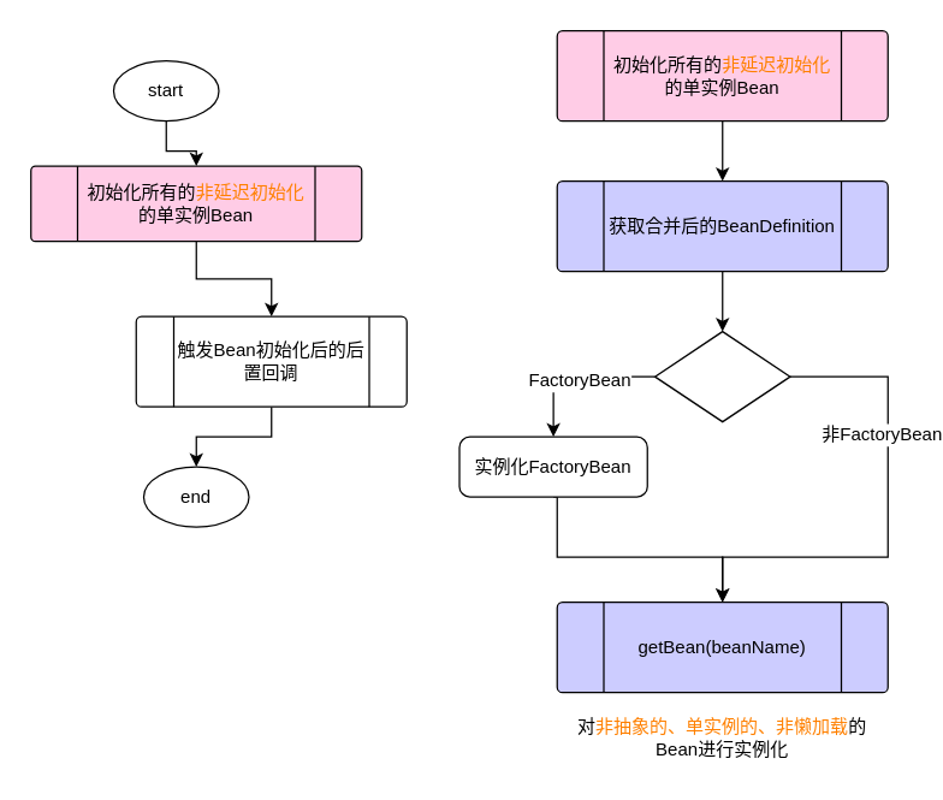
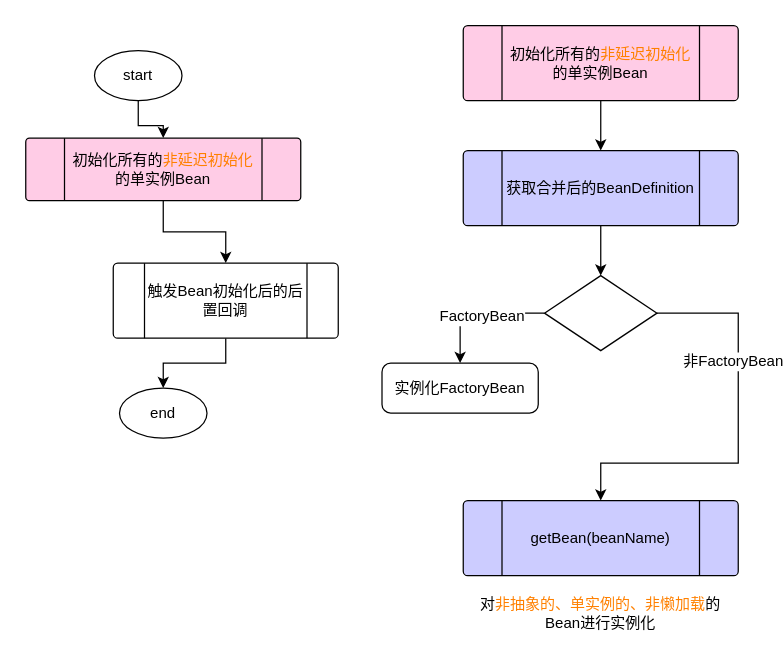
  <mxCell id="0" />
  <mxCell id="1" parent="0" />
  <mxCell id="2" style="edgeStyle=orthogonalEdgeStyle;rounded=0;orthogonalLoop=1;jettySize=auto;html=1;exitX=0.5;exitY=1;exitDx=0;exitDy=0;exitPerimeter=0;fontSize=12;" parent="1" source="3" target="8" edge="1"><mxGeometry relative="1" as="geometry"><mxPoint x="130" y="110" as="targetPoint" /></mxGeometry></mxCell>
  <mxCell id="3" value="&lt;font style=&quot;font-size: 12px;&quot;&gt;start&lt;/font&gt;" style="strokeWidth=1;html=1;shape=mxgraph.flowchart.start_1;whiteSpace=wrap;fontSize=12;" parent="1" vertex="1"><mxGeometry x="75" y="40" width="70" height="40" as="geometry" /></mxCell>
  <mxCell id="4" style="edgeStyle=orthogonalEdgeStyle;rounded=0;orthogonalLoop=1;jettySize=auto;html=1;exitX=0.5;exitY=1;exitDx=0;exitDy=0;entryX=0.5;entryY=0;entryDx=0;entryDy=0;fontSize=12;" parent="1" source="8" target="7" edge="1"><mxGeometry relative="1" as="geometry"><mxPoint x="130" y="180" as="sourcePoint" /><mxPoint x="130" y="210" as="targetPoint" /></mxGeometry></mxCell>
  <mxCell id="5" value="&lt;font style=&quot;font-size: 12px;&quot;&gt;end&lt;/font&gt;" style="strokeWidth=1;html=1;shape=mxgraph.flowchart.start_1;whiteSpace=wrap;fontSize=12;" parent="1" vertex="1"><mxGeometry x="95" y="310" width="70" height="40" as="geometry" /></mxCell>
  <mxCell id="6" style="edgeStyle=orthogonalEdgeStyle;rounded=0;orthogonalLoop=1;jettySize=auto;html=1;exitX=0.5;exitY=1;exitDx=0;exitDy=0;entryX=0.5;entryY=0;entryDx=0;entryDy=0;entryPerimeter=0;fontSize=12;" parent="1" source="7" target="5" edge="1"><mxGeometry relative="1" as="geometry"><mxPoint x="130" y="280" as="sourcePoint" /></mxGeometry></mxCell>
  <mxCell id="7" value="&lt;font style=&quot;font-size: 12px;&quot;&gt;触发Bean初始化后的后置回调&lt;/font&gt;" style="verticalLabelPosition=middle;verticalAlign=middle;shape=process;whiteSpace=wrap;rounded=1;size=0.14;arcSize=6;html=1;labelPosition=center;align=center;fontSize=12;" parent="1" vertex="1"><mxGeometry x="90" y="210" width="180" height="60" as="geometry" /></mxCell>
  <mxCell id="8" value="&lt;span style=&quot;font-size: 12px&quot;&gt;初始化所有的&lt;/span&gt;&lt;font color=&quot;#ff8000&quot; style=&quot;font-size: 12px&quot;&gt;非延迟初始化&lt;/font&gt;&lt;span style=&quot;font-size: 12px&quot;&gt;的单实例Bean&lt;/span&gt;" style="verticalLabelPosition=middle;verticalAlign=middle;shape=process;whiteSpace=wrap;rounded=1;size=0.14;arcSize=6;html=1;labelPosition=center;align=center;fillColor=#FFCCE6;fontSize=12;" parent="1" vertex="1"><mxGeometry x="20" y="110" width="220" height="50" as="geometry" /></mxCell>
  <mxCell id="9" style="edgeStyle=orthogonalEdgeStyle;rounded=0;orthogonalLoop=1;jettySize=auto;html=1;exitX=0.5;exitY=1;exitDx=0;exitDy=0;fontSize=12;" parent="1" source="10" target="12" edge="1"><mxGeometry relative="1" as="geometry" /></mxCell>
  <mxCell id="10" value="&lt;span style=&quot;font-size: 12px&quot;&gt;初始化所有的&lt;/span&gt;&lt;font color=&quot;#ff8000&quot; style=&quot;font-size: 12px&quot;&gt;非延迟初始化&lt;/font&gt;&lt;span style=&quot;font-size: 12px&quot;&gt;的单实例Bean&lt;/span&gt;" style="verticalLabelPosition=middle;verticalAlign=middle;shape=process;whiteSpace=wrap;rounded=1;size=0.14;arcSize=6;html=1;labelPosition=center;align=center;fillColor=#FFCCE6;fontSize=12;" parent="1" vertex="1"><mxGeometry x="370" y="20" width="220" height="60" as="geometry" /></mxCell>
  <mxCell id="11" style="edgeStyle=orthogonalEdgeStyle;rounded=0;orthogonalLoop=1;jettySize=auto;html=1;exitX=0.5;exitY=1;exitDx=0;exitDy=0;entryX=0.5;entryY=0;entryDx=0;entryDy=0;entryPerimeter=0;fontSize=12;" parent="1" source="12" target="19" edge="1"><mxGeometry relative="1" as="geometry"><mxPoint x="450" y="300" as="targetPoint" /></mxGeometry></mxCell>
  <mxCell id="12" value="&lt;span style=&quot;font-size: 12px&quot;&gt;获取合并后的BeanDefinition&lt;/span&gt;" style="verticalLabelPosition=middle;verticalAlign=middle;shape=process;whiteSpace=wrap;rounded=1;size=0.14;arcSize=6;html=1;labelPosition=center;align=center;fillColor=#CCCCFF;fontSize=12;" parent="1" vertex="1"><mxGeometry x="370" y="120" width="220" height="60" as="geometry" /></mxCell>
  <mxCell id="13" value="&lt;span style=&quot;font-size: 12px;&quot;&gt;getBean(beanName)&lt;/span&gt;" style="verticalLabelPosition=middle;verticalAlign=middle;shape=process;whiteSpace=wrap;rounded=1;size=0.14;arcSize=6;html=1;labelPosition=center;align=center;fillColor=#CCCCFF;fontSize=12;" parent="1" vertex="1"><mxGeometry x="370" y="400" width="220" height="60" as="geometry" /></mxCell>
  <mxCell id="14" value="&lt;span style=&quot;font-size: 12px;&quot;&gt;对&lt;font color=&quot;#ff8000&quot; style=&quot;font-size: 12px;&quot;&gt;非抽象的、单实例的、非懒加载&lt;/font&gt;的 Bean进行实例化&lt;/span&gt;" style="text;html=1;strokeColor=none;fillColor=none;align=center;verticalAlign=middle;whiteSpace=wrap;rounded=0;fontSize=12;" parent="1" vertex="1"><mxGeometry x="370" y="470" width="220" height="40" as="geometry" /></mxCell>
  <mxCell id="15" style="edgeStyle=orthogonalEdgeStyle;rounded=0;orthogonalLoop=1;jettySize=auto;html=1;exitX=0;exitY=0.5;exitDx=0;exitDy=0;exitPerimeter=0;fontSize=12;" parent="1" source="19" target="21" edge="1"><mxGeometry relative="1" as="geometry" /></mxCell>
  <mxCell id="16" value="FactoryBean" style="edgeLabel;html=1;align=center;verticalAlign=middle;resizable=0;points=[];fontSize=12;" parent="15" vertex="1" connectable="0"><mxGeometry x="-0.055" y="2" relative="1" as="geometry"><mxPoint as="offset" /></mxGeometry></mxCell>
  <mxCell id="17" style="edgeStyle=orthogonalEdgeStyle;rounded=0;orthogonalLoop=1;jettySize=auto;html=1;exitX=1;exitY=0.5;exitDx=0;exitDy=0;exitPerimeter=0;entryX=0.5;entryY=0;entryDx=0;entryDy=0;fontSize=12;" parent="1" source="19" target="13" edge="1"><mxGeometry relative="1" as="geometry"><Array as="points"><mxPoint x="590" y="250" /><mxPoint x="590" y="370" /><mxPoint x="480" y="370" /></Array></mxGeometry></mxCell>
  <mxCell id="18" value="非FactoryBean" style="edgeLabel;html=1;align=center;verticalAlign=middle;resizable=0;points=[];fontSize=12;" parent="17" vertex="1" connectable="0"><mxGeometry x="-0.369" y="-5" relative="1" as="geometry"><mxPoint as="offset" /></mxGeometry></mxCell>
  <mxCell id="19" value="" style="strokeWidth=1;html=1;shape=mxgraph.flowchart.decision;whiteSpace=wrap;fontSize=12;" parent="1" vertex="1"><mxGeometry x="435" y="220" width="90" height="60" as="geometry" /></mxCell>
- <mxCell id="20" style="edgeStyle=orthogonalEdgeStyle;rounded=0;orthogonalLoop=1;jettySize=auto;html=1;exitX=0.5;exitY=1;exitDx=0;exitDy=0;entryX=0.5;entryY=0;entryDx=0;entryDy=0;fontSize=12;" parent="1" source="21" target="13" edge="1"><mxGeometry relative="1" as="geometry"><Array as="points"><mxPoint x="370" y="370" /><mxPoint x="480" y="370" /></Array></mxGeometry></mxCell>
  <mxCell id="21" value="&lt;font style=&quot;font-size: 12px;&quot;&gt;实例化FactoryBean&lt;/font&gt;" style="rounded=1;whiteSpace=wrap;html=1;absoluteArcSize=1;arcSize=14;strokeWidth=1;fontSize=12;" parent="1" vertex="1"><mxGeometry x="305" y="290" width="125" height="40" as="geometry" /></mxCell>
